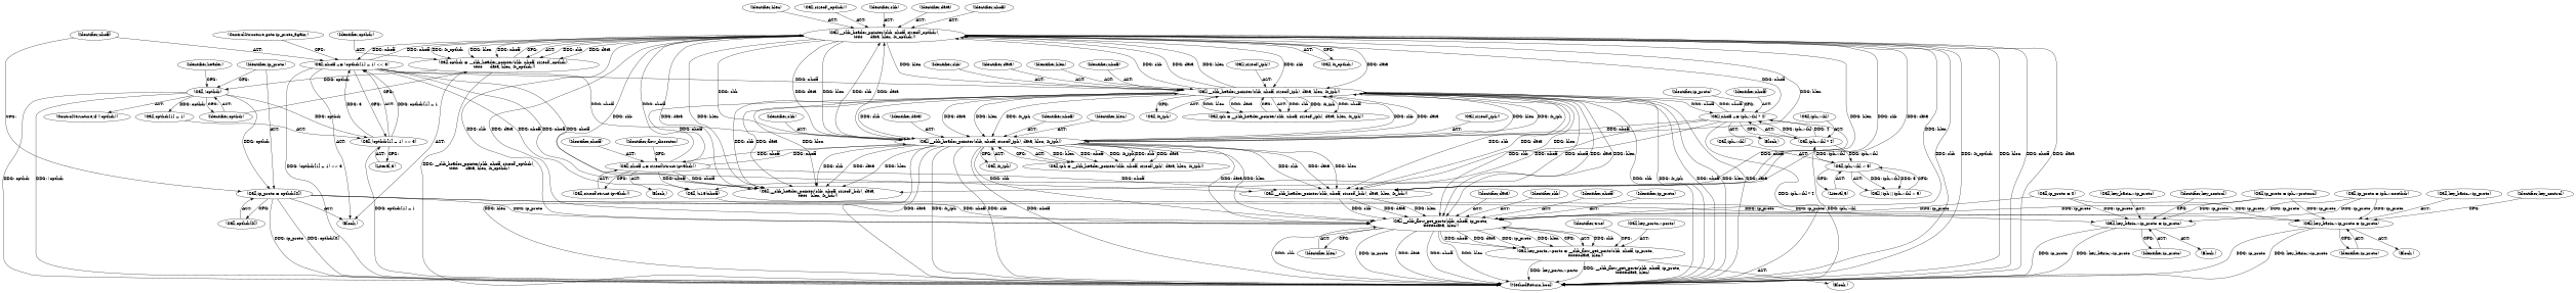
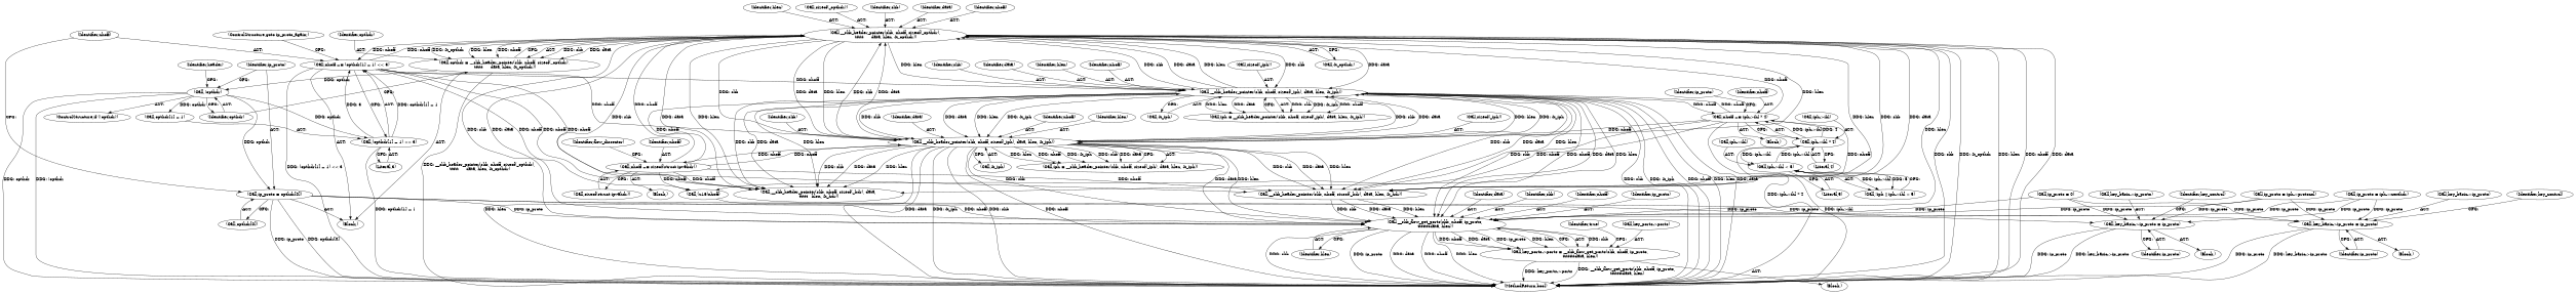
  digraph {
    n1 [label="(Call,ip_proto = opthdr[0])"]
    n2 [label="(Call,key_basic->ip_proto = ip_proto)"]
    n3 [label="(Call,key_basic->ip_proto = ip_proto)"]
    n4 [label="(Call,__skb_flow_get_ports(skb, nhoff, ip_proto,\n \t\t\t\t\t\t\tdata, hlen))"]
    n5 [label="(Block,)"]
    n6 [label="(Call,opthdr[0])"]
    n7 [label="(MethodReturn,bool)"]
    n8 [label="(Identifier,ip_proto)"]
    n9 [label="(Block,)"]
    n10 [label="(Identifier,ip_proto)"]
    n11 [label="(Block,)"]
    n12 [label="(Call,key_ports->ports = __skb_flow_get_ports(skb, nhoff, ip_proto,\n \t\t\t\t\t\t\tdata, hlen))"]
    n13 [label="(Identifier,hlen)"]
    n14 [label="(Call,!opthdr)"]
    n15 [label="(Call,(opthdr[1] + 1) << 3)"]
    n16 [label="(Call,opthdr[1] + 1)"]
    n17 [label="(ControlStructure,if (!opthdr))"]
    n18 [label="(Identifier,opthdr)"]
    n19 [label="(Call,nhoff += (opthdr[1] + 1) << 3)"]
    n20 [label="(Literal,3)"]
    n21 [label="(Call,opthdr = __skb_header_pointer(skb, nhoff, sizeof(_opthdr),\n \t\t\t\t\t      data, hlen, &_opthdr))"]
    n22 [label="(Call,__skb_header_pointer(skb, nhoff, sizeof(_opthdr),\n \t\t\t\t\t      data, hlen, &_opthdr))"]
    n23 [label="(Call,__skb_header_pointer(skb, nhoff, sizeof(_iph), data, hlen, &_iph))"]
    n24 [label="(Call,__skb_header_pointer(skb, nhoff, sizeof(_iph), data, hlen, &_iph))"]
    n25 [label="(Call,__skb_header_pointer(skb, nhoff, sizeof(_hdr), data, hlen, &_hdr))"]
    n26 [label="(Call,&_opthdr)"]
    n27 [label="(Call,__skb_header_pointer(skb, nhoff, sizeof(_hdr), data,\n \t\t\t\t\t   hlen, &_hdr))"]
    n28 [label="(Call,nhoff += iph->ihl * 4)"]
    n29 [label="(Call,&_iph)"]
    n30 [label="(Call,iph = __skb_header_pointer(skb, nhoff, sizeof(_iph), data, hlen, &_iph))"]
    n31 [label="(Call,nhoff += sizeof(struct ipv6hdr))"]
    n32 [label="(Call,&_iph)"]
    n33 [label="(Call,iph = __skb_header_pointer(skb, nhoff, sizeof(_iph), data, hlen, &_iph))"]
    n34 [label="(Call,(u16)nhoff)"]
    n35 [label="(Call,iph->ihl * 4)"]
    n36 [label="(Block,)"]
    n37 [label="(Call,sizeof(struct ipv6hdr))"]
    n38 [label="(Block,)"]
    n39 [label="(Call,iph->ihl < 5)"]
+   n40 [label="(Literal,4)"]
    n41 [label="(Literal,5)"]
    n42 [label="(Call,!iph || iph->ihl < 5)"]
    n43 [label="(Block,)"]
    n44 [label="(Identifier,ip_proto)"]
    n45 [label="(Identifier,header)"]
    n46 [label="(Call,ip_proto = iph->nexthdr)"]
    n47 [label="(Identifier,nhoff)"]
    n48 [label="(Call,key_basic->ip_proto)"]
    n49 [label="(Call,ip_proto = 0)"]
    n50 [label="(Identifier,hlen)"]
    n51 [label="(Identifier,true)"]
    n52 [label="(Call,key_basic->ip_proto)"]
    n53 [label="(Call,iph->ihl)"]
    n54 [label="(Identifier,flow_dissector)"]
    n55 [label="(Call,sizeof(_opthdr))"]
    n56 [label="(Call,key_ports->ports)"]
    n57 [label="(Identifier,data)"]
    n58 [label="(Identifier,skb)"]
    n59 [label="(Identifier,data)"]
    n60 [label="(Identifier,ip_proto)"]
    n61 [label="(Identifier,key_control)"]
    n62 [label="(ControlStructure,goto ip_proto_again;)"]
    n63 [label="(Call,sizeof(_iph))"]
    n64 [label="(Identifier,skb)"]
    n65 [label="(Identifier,skb)"]
    n66 [label="(Identifier,skb)"]
    n67 [label="(Identifier,nhoff)"]
    n68 [label="(Identifier,nhoff)"]
    n69 [label="(Identifier,data)"]
    n70 [label="(Identifier,hlen)"]
    n71 [label="(Identifier,key_control)"]
    n72 [label="(Call,ip_proto = iph->protocol)"]
    n73 [label="(Identifier,nhoff)"]
    n74 [label="(Identifier,nhoff)"]
    n75 [label="(Identifier,opthdr)"]
    n76 [label="(Identifier,hlen)"]
    n77 [label="(Call,sizeof(_iph))"]
    n78 [label="(Identifier,ip_proto)"]
    n79 [label="(Identifier,data)"]
    n80 [label="(Call,iph->ihl)"]
    n81 [label="(Identifier,nhoff)"]
    n82 [label="(Identifier,nhoff)"]
    n1 -> n2 [label="DDG: ip_proto"]
    n1 -> n3 [label="DDG: ip_proto"]
    n1 -> n4 [label="DDG: ip_proto"]
    n1 -> n5 [label="AST: "]
    n1 -> n6 [label="CFG: "]
    n1 -> n7 [label="DDG: opthdr[0]"]
    n1 -> n7 [label="DDG: ip_proto"]
    n2 -> n7 [label="DDG: ip_proto"]
    n2 -> n7 [label="DDG: key_basic->ip_proto"]
    n2 -> n8 [label="CFG: "]
    n2 -> n9 [label="AST: "]
    n3 -> n7 [label="DDG: ip_proto"]
    n3 -> n7 [label="DDG: key_basic->ip_proto"]
    n3 -> n10 [label="CFG: "]
    n3 -> n11 [label="AST: "]
    n4 -> n7 [label="DDG: skb"]
    n4 -> n7 [label="DDG: ip_proto"]
    n4 -> n7 [label="DDG: data"]
    n4 -> n7 [label="DDG: nhoff"]
    n4 -> n7 [label="DDG: hlen"]
    n4 -> n12 [label="AST: "]
    n4 -> n12 [label="DDG: skb"]
    n4 -> n12 [label="DDG: nhoff"]
    n4 -> n12 [label="DDG: data"]
    n4 -> n12 [label="DDG: ip_proto"]
    n4 -> n12 [label="DDG: hlen"]
    n4 -> n13 [label="CFG: "]
    n6 -> n1 [label="AST: "]
    n8 -> n2 [label="AST: "]
    n10 -> n3 [label="AST: "]
    n12 -> n4 [label="CFG: "]
    n12 -> n7 [label="DDG: __skb_flow_get_ports(skb, nhoff, ip_proto,\n \t\t\t\t\t\t\tdata, hlen)"]
    n12 -> n7 [label="DDG: key_ports->ports"]
    n12 -> n43 [label="AST: "]
    n13 -> n4 [label="AST: "]
    n14 -> n1 [label="DDG: opthdr"]
    n14 -> n7 [label="DDG: opthdr"]
    n14 -> n7 [label="DDG: !opthdr"]
    n14 -> n15 [label="DDG: opthdr"]
    n14 -> n16 [label="DDG: opthdr"]
    n14 -> n17 [label="AST: "]
    n14 -> n18 [label="CFG: "]
    n15 -> n7 [label="DDG: opthdr[1] + 1"]
    n15 -> n19 [label="AST: "]
    n15 -> n19 [label="DDG: opthdr[1] + 1"]
    n15 -> n19 [label="DDG: 3"]
    n15 -> n20 [label="CFG: "]
    n16 -> n15 [label="AST: "]
    n18 -> n14 [label="AST: "]
    n18 -> n21 [label="CFG: "]
    n19 -> n5 [label="AST: "]
    n19 -> n7 [label="DDG: (opthdr[1] + 1) << 3"]
    n19 -> n15 [label="CFG: "]
    n19 -> n22 [label="DDG: nhoff"]
    n19 -> n23 [label="DDG: nhoff"]
    n19 -> n24 [label="DDG: nhoff"]
    n19 -> n25 [label="DDG: nhoff"]
    n19 -> n27 [label="DDG: nhoff"]
    n19 -> n34 [label="DDG: nhoff"]
    n20 -> n15 [label="AST: "]
    n21 -> n5 [label="AST: "]
    n21 -> n7 [label="DDG: __skb_header_pointer(skb, nhoff, sizeof(_opthdr),\n \t\t\t\t\t      data, hlen, &_opthdr)"]
    n21 -> n14 [label="DDG: opthdr"]
    n21 -> n22 [label="CFG: "]
    n22 -> n4 [label="DDG: skb"]
    n22 -> n4 [label="DDG: data"]
    n22 -> n4 [label="DDG: hlen"]
    n22 -> n7 [label="DDG: skb"]
    n22 -> n7 [label="DDG: &_opthdr"]
    n22 -> n7 [label="DDG: hlen"]
    n22 -> n7 [label="DDG: nhoff"]
    n22 -> n7 [label="DDG: data"]
    n22 -> n19 [label="DDG: nhoff"]
    n22 -> n21 [label="AST: "]
    n22 -> n21 [label="DDG: skb"]
    n22 -> n21 [label="DDG: data"]
    n22 -> n21 [label="DDG: &_opthdr"]
    n22 -> n21 [label="DDG: hlen"]
    n22 -> n21 [label="DDG: nhoff"]
    n22 -> n23 [label="DDG: skb"]
    n22 -> n23 [label="DDG: data"]
    n22 -> n23 [label="DDG: hlen"]
    n22 -> n24 [label="DDG: skb"]
    n22 -> n24 [label="DDG: data"]
    n22 -> n24 [label="DDG: hlen"]
    n22 -> n25 [label="DDG: skb"]
    n22 -> n25 [label="DDG: data"]
    n22 -> n25 [label="DDG: hlen"]
    n22 -> n26 [label="CFG: "]
    n22 -> n27 [label="DDG: skb"]
    n22 -> n27 [label="DDG: data"]
    n22 -> n27 [label="DDG: hlen"]
    n23 -> n4 [label="DDG: skb"]
    n23 -> n4 [label="DDG: data"]
    n23 -> n4 [label="DDG: hlen"]
    n23 -> n7 [label="DDG: skb"]
    n23 -> n7 [label="DDG: &_iph"]
    n23 -> n7 [label="DDG: nhoff"]
    n23 -> n7 [label="DDG: hlen"]
    n23 -> n7 [label="DDG: data"]
    n23 -> n22 [label="DDG: skb"]
    n23 -> n22 [label="DDG: data"]
    n23 -> n22 [label="DDG: hlen"]
    n23 -> n24 [label="DDG: skb"]
    n23 -> n24 [label="DDG: data"]
    n23 -> n24 [label="DDG: hlen"]
    n23 -> n24 [label="DDG: &_iph"]
    n23 -> n25 [label="DDG: skb"]
    n23 -> n25 [label="DDG: data"]
    n23 -> n25 [label="DDG: hlen"]
    n23 -> n27 [label="DDG: skb"]
    n23 -> n27 [label="DDG: data"]
    n23 -> n27 [label="DDG: hlen"]
    n23 -> n28 [label="DDG: nhoff"]
    n23 -> n29 [label="CFG: "]
    n23 -> n30 [label="AST: "]
    n23 -> n30 [label="DDG: skb"]
    n23 -> n30 [label="DDG: &_iph"]
    n23 -> n30 [label="DDG: nhoff"]
    n23 -> n30 [label="DDG: hlen"]
    n23 -> n30 [label="DDG: data"]
    n24 -> n4 [label="DDG: skb"]
    n24 -> n4 [label="DDG: data"]
    n24 -> n4 [label="DDG: hlen"]
    n24 -> n7 [label="DDG: hlen"]
    n24 -> n7 [label="DDG: data"]
    n24 -> n7 [label="DDG: &_iph"]
    n24 -> n7 [label="DDG: skb"]
    n24 -> n7 [label="DDG: nhoff"]
    n24 -> n22 [label="DDG: skb"]
    n24 -> n22 [label="DDG: data"]
    n24 -> n22 [label="DDG: hlen"]
    n24 -> n23 [label="DDG: skb"]
    n24 -> n23 [label="DDG: data"]
    n24 -> n23 [label="DDG: hlen"]
    n24 -> n23 [label="DDG: &_iph"]
    n24 -> n25 [label="DDG: skb"]
    n24 -> n25 [label="DDG: data"]
    n24 -> n25 [label="DDG: hlen"]
    n24 -> n27 [label="DDG: skb"]
    n24 -> n27 [label="DDG: data"]
    n24 -> n27 [label="DDG: hlen"]
    n24 -> n31 [label="DDG: nhoff"]
    n24 -> n32 [label="CFG: "]
    n24 -> n33 [label="AST: "]
    n24 -> n33 [label="DDG: hlen"]
    n24 -> n33 [label="DDG: nhoff"]
    n24 -> n33 [label="DDG: &_iph"]
    n24 -> n33 [label="DDG: skb"]
    n24 -> n33 [label="DDG: data"]
    n25 -> n4 [label="DDG: skb"]
    n25 -> n4 [label="DDG: data"]
    n25 -> n4 [label="DDG: hlen"]
    n26 -> n22 [label="AST: "]
    n28 -> n7 [label="DDG: iph->ihl * 4"]
    n28 -> n22 [label="DDG: nhoff"]
    n28 -> n23 [label="DDG: nhoff"]
    n28 -> n24 [label="DDG: nhoff"]
    n28 -> n25 [label="DDG: nhoff"]
    n28 -> n27 [label="DDG: nhoff"]
    n28 -> n34 [label="DDG: nhoff"]
    n28 -> n35 [label="CFG: "]
    n28 -> n36 [label="AST: "]
    n29 -> n23 [label="AST: "]
    n30 -> n23 [label="CFG: "]
    n31 -> n22 [label="DDG: nhoff"]
    n31 -> n23 [label="DDG: nhoff"]
    n31 -> n24 [label="DDG: nhoff"]
    n31 -> n25 [label="DDG: nhoff"]
    n31 -> n27 [label="DDG: nhoff"]
    n31 -> n34 [label="DDG: nhoff"]
    n31 -> n37 [label="CFG: "]
    n31 -> n38 [label="AST: "]
    n32 -> n24 [label="AST: "]
    n33 -> n24 [label="CFG: "]
    n34 -> n4 [label="DDG: nhoff"]
    n35 -> n7 [label="DDG: iph->ihl"]
    n35 -> n28 [label="AST: "]
    n35 -> n28 [label="DDG: iph->ihl"]
    n35 -> n28 [label="DDG: 4"]
    n35 -> n39 [label="DDG: iph->ihl"]
+   n35 -> n40 [label="CFG: "]
    n37 -> n31 [label="AST: "]
    n39 -> n35 [label="DDG: iph->ihl"]
    n39 -> n41 [label="CFG: "]
    n39 -> n42 [label="AST: "]
    n39 -> n42 [label="DDG: iph->ihl"]
    n39 -> n42 [label="DDG: 5"]
+   n40 -> n35 [label="AST: "]
    n41 -> n39 [label="AST: "]
    n42 -> n39 [label="CFG: "]
    n44 -> n1 [label="AST: "]
    n44 -> n14 [label="CFG: "]
    n45 -> n14 [label="CFG: "]
    n46 -> n2 [label="DDG: ip_proto"]
    n46 -> n3 [label="DDG: ip_proto"]
    n46 -> n4 [label="DDG: ip_proto"]
    n47 -> n23 [label="AST: "]
    n48 -> n3 [label="AST: "]
    n49 -> n2 [label="DDG: ip_proto"]
    n49 -> n3 [label="DDG: ip_proto"]
    n49 -> n4 [label="DDG: ip_proto"]
    n50 -> n22 [label="AST: "]
    n51 -> n12 [label="CFG: "]
    n52 -> n2 [label="AST: "]
    n53 -> n35 [label="AST: "]
    n54 -> n31 [label="CFG: "]
    n55 -> n22 [label="AST: "]
    n56 -> n12 [label="AST: "]
    n57 -> n4 [label="AST: "]
    n58 -> n24 [label="AST: "]
    n59 -> n24 [label="AST: "]
    n60 -> n28 [label="CFG: "]
    n61 -> n3 [label="CFG: "]
    n62 -> n19 [label="CFG: "]
    n63 -> n23 [label="AST: "]
    n64 -> n4 [label="AST: "]
    n65 -> n22 [label="AST: "]
    n66 -> n23 [label="AST: "]
    n67 -> n24 [label="AST: "]
    n68 -> n1 [label="CFG: "]
    n68 -> n19 [label="AST: "]
    n69 -> n23 [label="AST: "]
    n70 -> n23 [label="AST: "]
    n71 -> n2 [label="CFG: "]
    n72 -> n2 [label="DDG: ip_proto"]
    n72 -> n3 [label="DDG: ip_proto"]
    n72 -> n4 [label="DDG: ip_proto"]
    n73 -> n28 [label="AST: "]
    n74 -> n4 [label="AST: "]
    n75 -> n21 [label="AST: "]
    n76 -> n24 [label="AST: "]
    n77 -> n24 [label="AST: "]
    n78 -> n4 [label="AST: "]
    n79 -> n22 [label="AST: "]
    n80 -> n39 [label="AST: "]
    n81 -> n22 [label="AST: "]
    n82 -> n31 [label="AST: "]
  }
